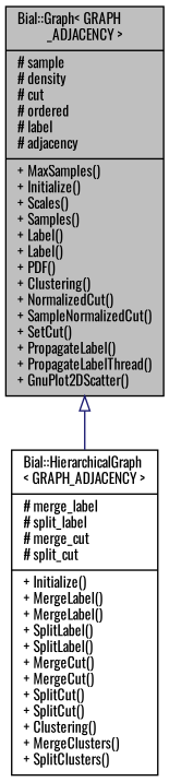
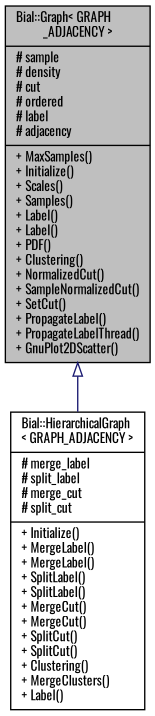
  digraph {
    fontname=Oswald
    node [color=black fontname=Oswald fontsize=10 shape=record style=filled]
    n1 [fillcolor=grey75 fontcolor=black height=0.2 label="{Bial::Graph\< GRAPH\l_ADJACENCY \>\n|# sample\l# density\l# cut\l# ordered\l# label\l# adjacency\l|+ MaxSamples()\l+ Initialize()\l+ Scales()\l+ Samples()\l+ Label()\l+ Label()\l+ PDF()\l+ Clustering()\l+ NormalizedCut()\l+ SampleNormalizedCut()\l+ SetCut()\l+ PropagateLabel()\l+ PropagateLabelThread()\l+ GnuPlot2DScatter()\l}" width=0.4]
-   n2 [fillcolor=white height=0.2 label="{Bial::HierarchicalGraph\l\< GRAPH_ADJACENCY \>\n|# merge_label\l# split_label\l# merge_cut\l# split_cut\l|+ Initialize()\l+ MergeLabel()\l+ MergeLabel()\l+ SplitLabel()\l+ SplitLabel()\l+ MergeCut()\l+ MergeCut()\l+ SplitCut()\l+ SplitCut()\l+ Clustering()\l+ MergeClusters()\l+ SplitClusters()\l}" width=0.4]
+   n2 [fillcolor=white height=0.2 label="{Bial::HierarchicalGraph\l\< GRAPH_ADJACENCY \>\n|# merge_label\l# split_label\l# merge_cut\l# split_cut\l|+ Initialize()\l+ MergeLabel()\l+ MergeLabel()\l+ SplitLabel()\l+ SplitLabel()\l+ MergeCut()\l+ MergeCut()\l+ SplitCut()\l+ SplitCut()\l+ Clustering()\l+ MergeClusters()\l+ Label()\l}" width=0.4]
    n1 -> n2 [arrowtail=onormal color=midnightblue dir=back fontname=Oswald fontsize=10 labelfontname=Helvetica labelfontsize=10 style=solid]
  }
